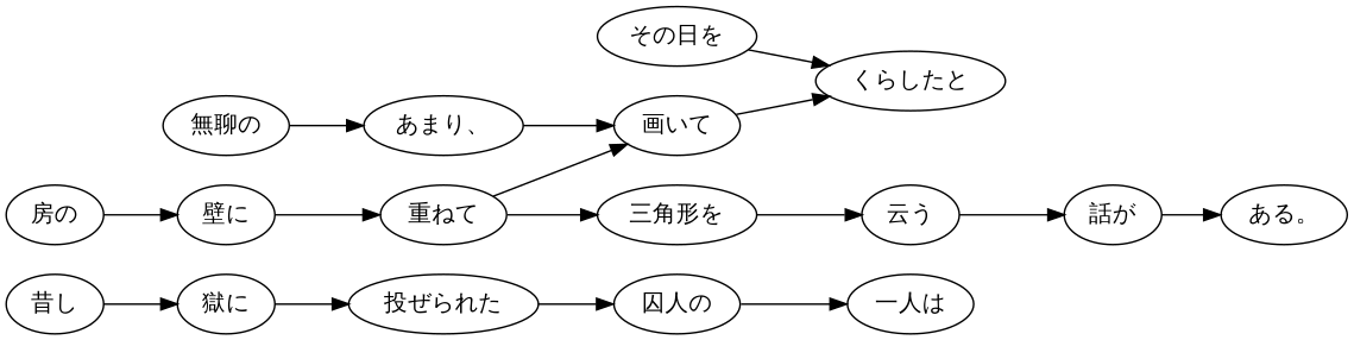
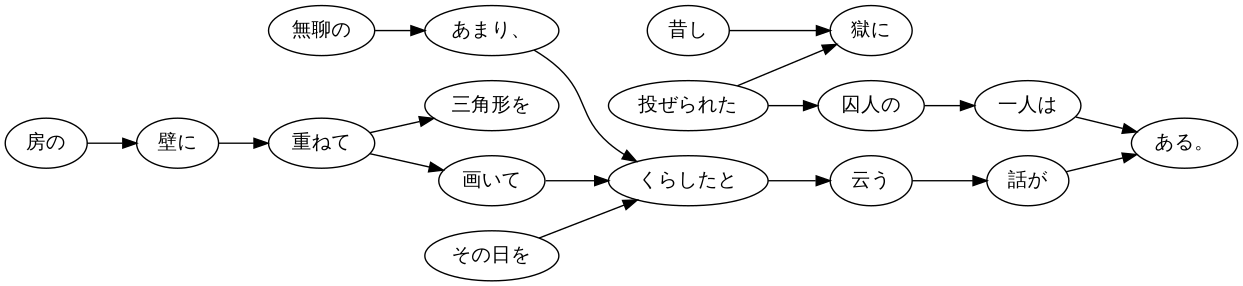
  digraph {
    fontname=Ubuntu
    rankdir=LR
    node [fontname=Ubuntu]
    edge [fontname=Ubuntu]
    n1 [label="昔し"]
    n2 [label="獄に"]
    n3 [label="投ぜられた"]
    n4 [label="囚人の"]
    n5 [label="一人は"]
    n6 [label="ある。"]
    n7 [label="無聊の"]
    n8 [label="あまり、"]
    n9 [label="くらしたと"]
    n10 [label="云う"]
    n11 [label="房の"]
    n12 [label="壁に"]
    n13 [label="重ねて"]
    n14 [label="三角形を"]
    n15 [label="画いて"]
    n16 [label="その日を"]
    n17 [label="話が"]
    n1 -> n2
-   n2 -> n3
+   n3 -> n2
    n3 -> n4
    n4 -> n5
+   n5 -> n6
    n7 -> n8
-   n8 -> n15
-   n14 -> n10
+   n8 -> n9
+   n9 -> n10
    n10 -> n17
    n11 -> n12
    n12 -> n13
    n13 -> n14
    n13 -> n15
    n15 -> n9
    n16 -> n9
    n17 -> n6
  }
